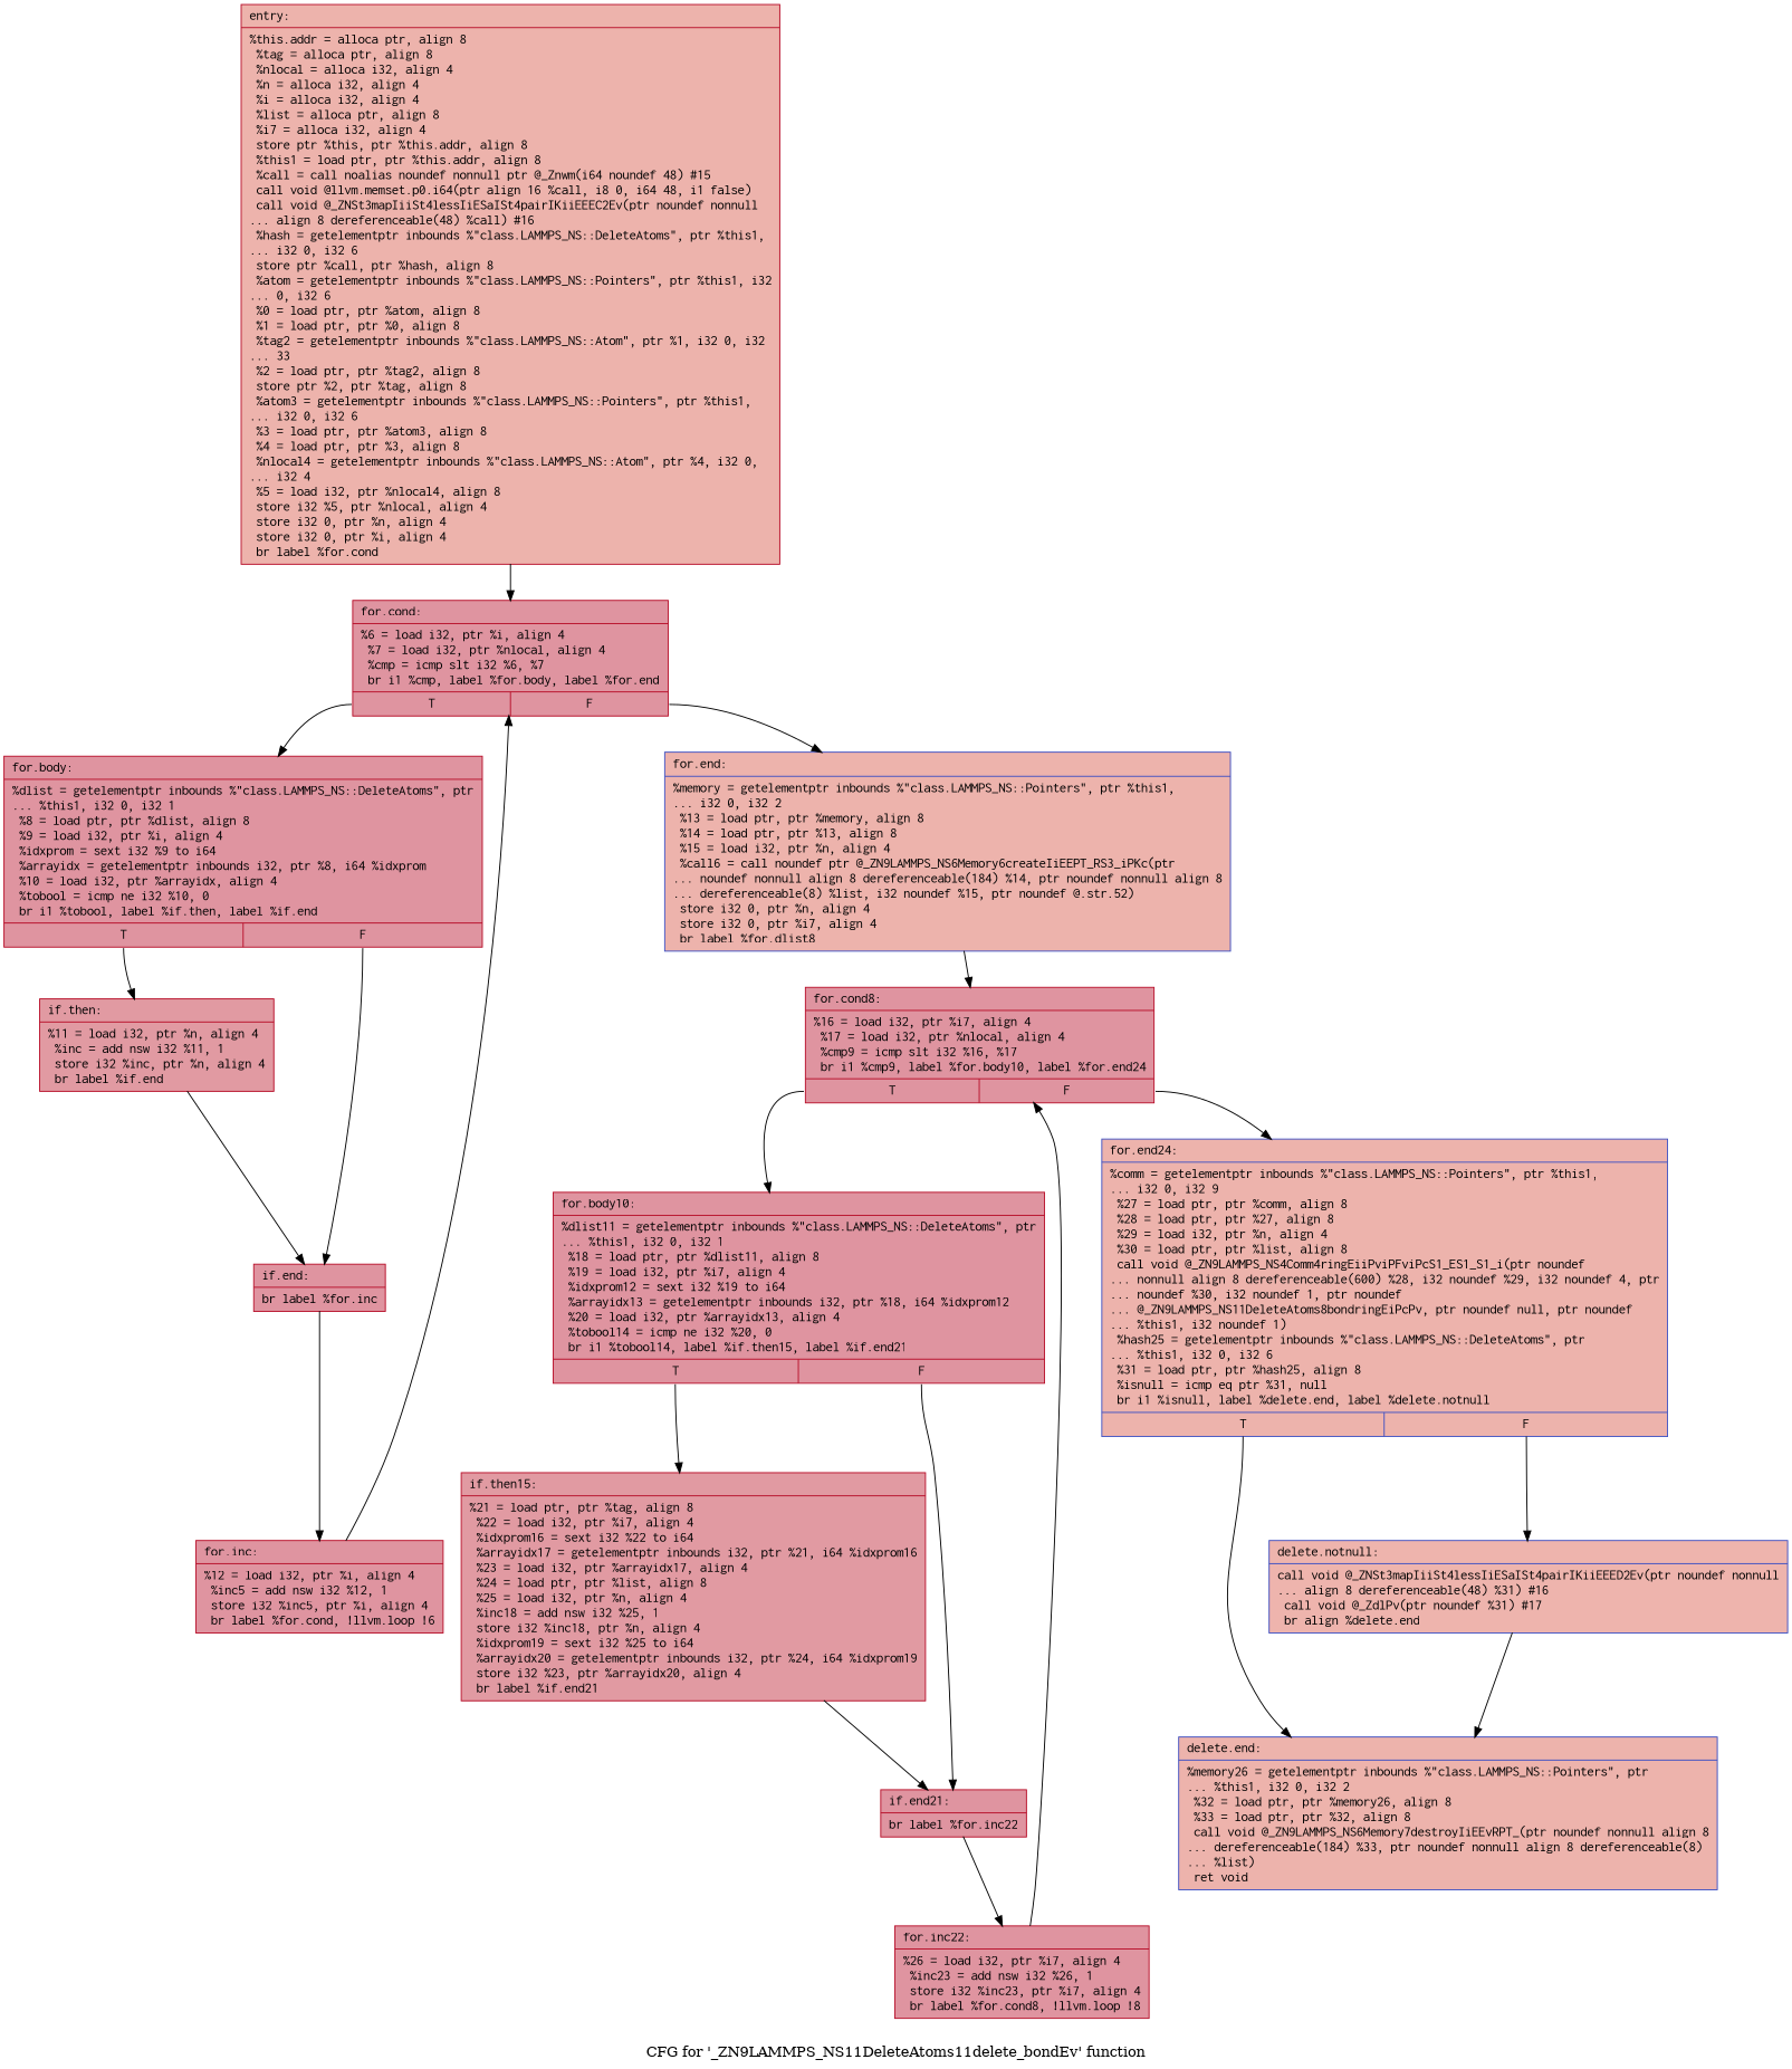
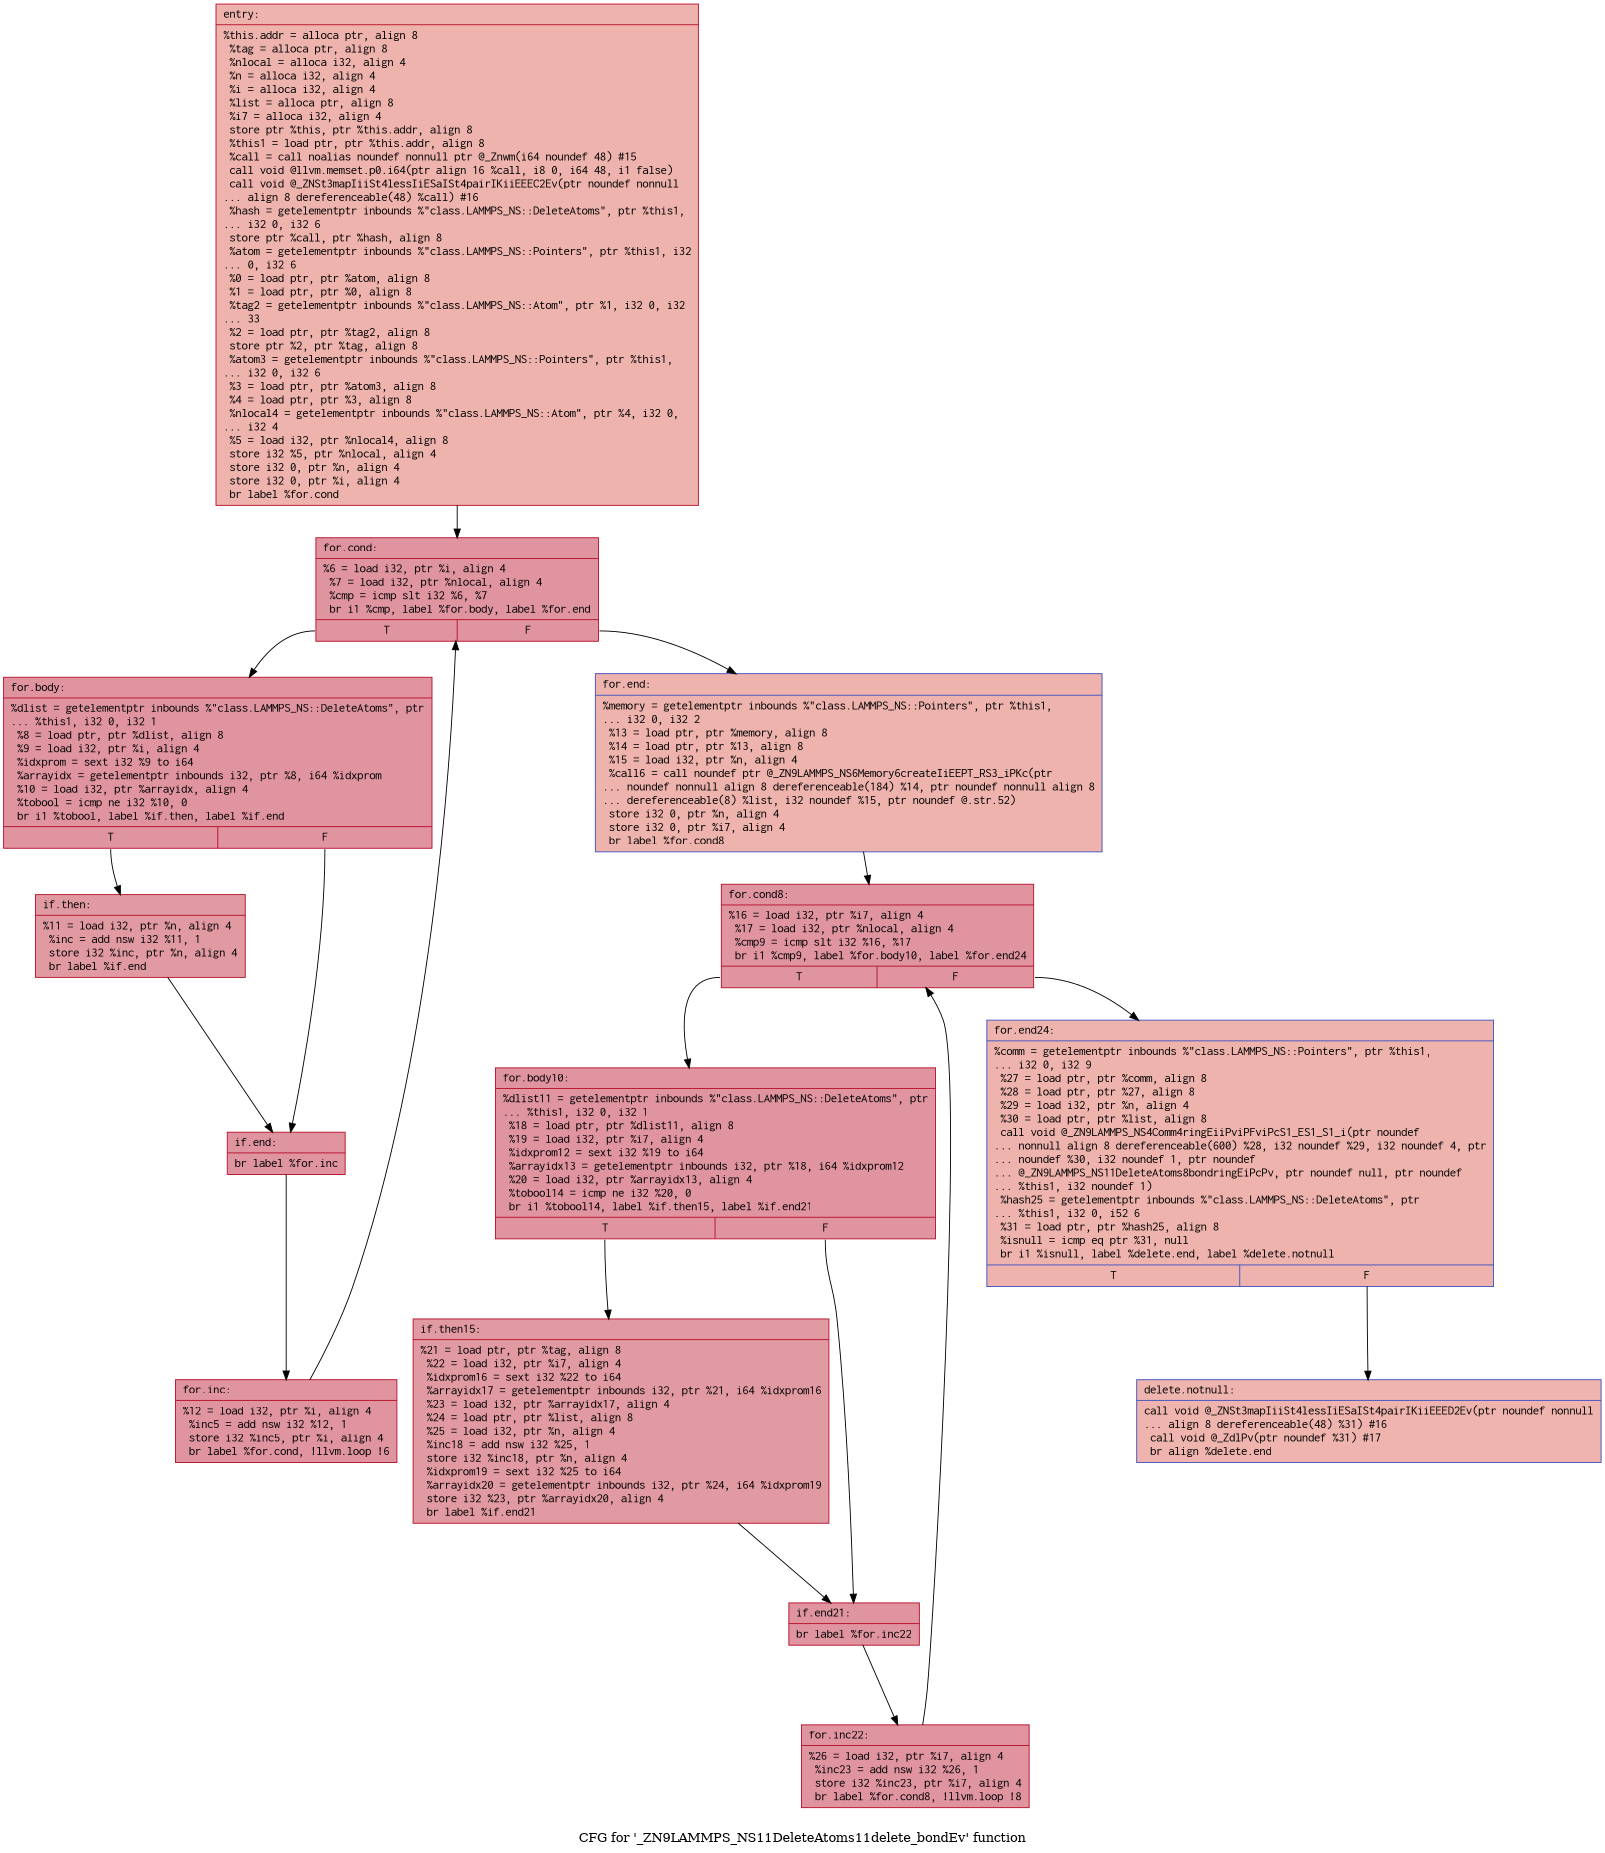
  digraph {
    label="CFG for '_ZN9LAMMPS_NS11DeleteAtoms11delete_bondEv' function"
    node [color="#b70d28ff" fillcolor="#b70d2870" fontname=Courier shape=record style=filled]
    n1 [fillcolor="#d6524470" label="{entry:\l|  %this.addr = alloca ptr, align 8\l  %tag = alloca ptr, align 8\l  %nlocal = alloca i32, align 4\l  %n = alloca i32, align 4\l  %i = alloca i32, align 4\l  %list = alloca ptr, align 8\l  %i7 = alloca i32, align 4\l  store ptr %this, ptr %this.addr, align 8\l  %this1 = load ptr, ptr %this.addr, align 8\l  %call = call noalias noundef nonnull ptr @_Znwm(i64 noundef 48) #15\l  call void @llvm.memset.p0.i64(ptr align 16 %call, i8 0, i64 48, i1 false)\l  call void @_ZNSt3mapIiiSt4lessIiESaISt4pairIKiiEEEC2Ev(ptr noundef nonnull\l... align 8 dereferenceable(48) %call) #16\l  %hash = getelementptr inbounds %\"class.LAMMPS_NS::DeleteAtoms\", ptr %this1,\l... i32 0, i32 6\l  store ptr %call, ptr %hash, align 8\l  %atom = getelementptr inbounds %\"class.LAMMPS_NS::Pointers\", ptr %this1, i32\l... 0, i32 6\l  %0 = load ptr, ptr %atom, align 8\l  %1 = load ptr, ptr %0, align 8\l  %tag2 = getelementptr inbounds %\"class.LAMMPS_NS::Atom\", ptr %1, i32 0, i32\l... 33\l  %2 = load ptr, ptr %tag2, align 8\l  store ptr %2, ptr %tag, align 8\l  %atom3 = getelementptr inbounds %\"class.LAMMPS_NS::Pointers\", ptr %this1,\l... i32 0, i32 6\l  %3 = load ptr, ptr %atom3, align 8\l  %4 = load ptr, ptr %3, align 8\l  %nlocal4 = getelementptr inbounds %\"class.LAMMPS_NS::Atom\", ptr %4, i32 0,\l... i32 4\l  %5 = load i32, ptr %nlocal4, align 8\l  store i32 %5, ptr %nlocal, align 4\l  store i32 0, ptr %n, align 4\l  store i32 0, ptr %i, align 4\l  br label %for.cond\l}"]
    n2 [label="{for.cond:\l|  %6 = load i32, ptr %i, align 4\l  %7 = load i32, ptr %nlocal, align 4\l  %cmp = icmp slt i32 %6, %7\l  br i1 %cmp, label %for.body, label %for.end\l|{<s0>T|<s1>F}}"]
    n3 [label="{for.body:\l|  %dlist = getelementptr inbounds %\"class.LAMMPS_NS::DeleteAtoms\", ptr\l... %this1, i32 0, i32 1\l  %8 = load ptr, ptr %dlist, align 8\l  %9 = load i32, ptr %i, align 4\l  %idxprom = sext i32 %9 to i64\l  %arrayidx = getelementptr inbounds i32, ptr %8, i64 %idxprom\l  %10 = load i32, ptr %arrayidx, align 4\l  %tobool = icmp ne i32 %10, 0\l  br i1 %tobool, label %if.then, label %if.end\l|{<s0>T|<s1>F}}"]
-   n4 [color="#3d50c3ff" fillcolor="#d6524470" label="{for.end:\l|  %memory = getelementptr inbounds %\"class.LAMMPS_NS::Pointers\", ptr %this1,\l... i32 0, i32 2\l  %13 = load ptr, ptr %memory, align 8\l  %14 = load ptr, ptr %13, align 8\l  %15 = load i32, ptr %n, align 4\l  %call6 = call noundef ptr @_ZN9LAMMPS_NS6Memory6createIiEEPT_RS3_iPKc(ptr\l... noundef nonnull align 8 dereferenceable(184) %14, ptr noundef nonnull align 8\l... dereferenceable(8) %list, i32 noundef %15, ptr noundef @.str.52)\l  store i32 0, ptr %n, align 4\l  store i32 0, ptr %i7, align 4\l  br label %for.dlist8\l}"]
+   n4 [color="#3d50c3ff" fillcolor="#d6524470" label="{for.end:\l|  %memory = getelementptr inbounds %\"class.LAMMPS_NS::Pointers\", ptr %this1,\l... i32 0, i32 2\l  %13 = load ptr, ptr %memory, align 8\l  %14 = load ptr, ptr %13, align 8\l  %15 = load i32, ptr %n, align 4\l  %call6 = call noundef ptr @_ZN9LAMMPS_NS6Memory6createIiEEPT_RS3_iPKc(ptr\l... noundef nonnull align 8 dereferenceable(184) %14, ptr noundef nonnull align 8\l... dereferenceable(8) %list, i32 noundef %15, ptr noundef @.str.52)\l  store i32 0, ptr %n, align 4\l  store i32 0, ptr %i7, align 4\l  br label %for.cond8\l}"]
    n5 [fillcolor="#bb1b2c70" label="{if.then:\l|  %11 = load i32, ptr %n, align 4\l  %inc = add nsw i32 %11, 1\l  store i32 %inc, ptr %n, align 4\l  br label %if.end\l}"]
    n6 [label="{if.end:\l|  br label %for.inc\l}"]
    n7 [label="{for.cond8:\l|  %16 = load i32, ptr %i7, align 4\l  %17 = load i32, ptr %nlocal, align 4\l  %cmp9 = icmp slt i32 %16, %17\l  br i1 %cmp9, label %for.body10, label %for.end24\l|{<s0>T|<s1>F}}"]
    n8 [label="{for.inc:\l|  %12 = load i32, ptr %i, align 4\l  %inc5 = add nsw i32 %12, 1\l  store i32 %inc5, ptr %i, align 4\l  br label %for.cond, !llvm.loop !6\l}"]
    n9 [label="{for.body10:\l|  %dlist11 = getelementptr inbounds %\"class.LAMMPS_NS::DeleteAtoms\", ptr\l... %this1, i32 0, i32 1\l  %18 = load ptr, ptr %dlist11, align 8\l  %19 = load i32, ptr %i7, align 4\l  %idxprom12 = sext i32 %19 to i64\l  %arrayidx13 = getelementptr inbounds i32, ptr %18, i64 %idxprom12\l  %20 = load i32, ptr %arrayidx13, align 4\l  %tobool14 = icmp ne i32 %20, 0\l  br i1 %tobool14, label %if.then15, label %if.end21\l|{<s0>T|<s1>F}}"]
-   n10 [color="#3d50c3ff" fillcolor="#d6524470" label="{for.end24:\l|  %comm = getelementptr inbounds %\"class.LAMMPS_NS::Pointers\", ptr %this1,\l... i32 0, i32 9\l  %27 = load ptr, ptr %comm, align 8\l  %28 = load ptr, ptr %27, align 8\l  %29 = load i32, ptr %n, align 4\l  %30 = load ptr, ptr %list, align 8\l  call void @_ZN9LAMMPS_NS4Comm4ringEiiPviPFviPcS1_ES1_S1_i(ptr noundef\l... nonnull align 8 dereferenceable(600) %28, i32 noundef %29, i32 noundef 4, ptr\l... noundef %30, i32 noundef 1, ptr noundef\l... @_ZN9LAMMPS_NS11DeleteAtoms8bondringEiPcPv, ptr noundef null, ptr noundef\l... %this1, i32 noundef 1)\l  %hash25 = getelementptr inbounds %\"class.LAMMPS_NS::DeleteAtoms\", ptr\l... %this1, i32 0, i32 6\l  %31 = load ptr, ptr %hash25, align 8\l  %isnull = icmp eq ptr %31, null\l  br i1 %isnull, label %delete.end, label %delete.notnull\l|{<s0>T|<s1>F}}"]
+   n10 [color="#3d50c3ff" fillcolor="#d6524470" label="{for.end24:\l|  %comm = getelementptr inbounds %\"class.LAMMPS_NS::Pointers\", ptr %this1,\l... i32 0, i32 9\l  %27 = load ptr, ptr %comm, align 8\l  %28 = load ptr, ptr %27, align 8\l  %29 = load i32, ptr %n, align 4\l  %30 = load ptr, ptr %list, align 8\l  call void @_ZN9LAMMPS_NS4Comm4ringEiiPviPFviPcS1_ES1_S1_i(ptr noundef\l... nonnull align 8 dereferenceable(600) %28, i32 noundef %29, i32 noundef 4, ptr\l... noundef %30, i32 noundef 1, ptr noundef\l... @_ZN9LAMMPS_NS11DeleteAtoms8bondringEiPcPv, ptr noundef null, ptr noundef\l... %this1, i32 noundef 1)\l  %hash25 = getelementptr inbounds %\"class.LAMMPS_NS::DeleteAtoms\", ptr\l... %this1, i32 0, i52 6\l  %31 = load ptr, ptr %hash25, align 8\l  %isnull = icmp eq ptr %31, null\l  br i1 %isnull, label %delete.end, label %delete.notnull\l|{<s0>T|<s1>F}}"]
    n11 [fillcolor="#bb1b2c70" label="{if.then15:\l|  %21 = load ptr, ptr %tag, align 8\l  %22 = load i32, ptr %i7, align 4\l  %idxprom16 = sext i32 %22 to i64\l  %arrayidx17 = getelementptr inbounds i32, ptr %21, i64 %idxprom16\l  %23 = load i32, ptr %arrayidx17, align 4\l  %24 = load ptr, ptr %list, align 8\l  %25 = load i32, ptr %n, align 4\l  %inc18 = add nsw i32 %25, 1\l  store i32 %inc18, ptr %n, align 4\l  %idxprom19 = sext i32 %25 to i64\l  %arrayidx20 = getelementptr inbounds i32, ptr %24, i64 %idxprom19\l  store i32 %23, ptr %arrayidx20, align 4\l  br label %if.end21\l}"]
    n12 [label="{if.end21:\l|  br label %for.inc22\l}"]
-   n13 [color="#3d50c3ff" fillcolor="#d6524470" label="{delete.end:\l|  %memory26 = getelementptr inbounds %\"class.LAMMPS_NS::Pointers\", ptr\l... %this1, i32 0, i32 2\l  %32 = load ptr, ptr %memory26, align 8\l  %33 = load ptr, ptr %32, align 8\l  call void @_ZN9LAMMPS_NS6Memory7destroyIiEEvRPT_(ptr noundef nonnull align 8\l... dereferenceable(184) %33, ptr noundef nonnull align 8 dereferenceable(8)\l... %list)\l  ret void\l}"]
    n14 [color="#3d50c3ff" fillcolor="#d8564670" label="{delete.notnull:\l|  call void @_ZNSt3mapIiiSt4lessIiESaISt4pairIKiiEEED2Ev(ptr noundef nonnull\l... align 8 dereferenceable(48) %31) #16\l  call void @_ZdlPv(ptr noundef %31) #17\l  br align %delete.end\l}"]
    n15 [label="{for.inc22:\l|  %26 = load i32, ptr %i7, align 4\l  %inc23 = add nsw i32 %26, 1\l  store i32 %inc23, ptr %i7, align 4\l  br label %for.cond8, !llvm.loop !8\l}"]
    n1 -> n2
    n2 -> n3 [tailport=s0]
    n2 -> n4 [tailport=s1]
    n3 -> n5 [tailport=s0]
    n3 -> n6 [tailport=s1]
    n4 -> n7
    n5 -> n6
    n6 -> n8
    n7 -> n9 [tailport=s0]
    n7 -> n10 [tailport=s1]
    n8 -> n2
    n9 -> n11 [tailport=s0]
    n9 -> n12 [tailport=s1]
-   n10 -> n13 [tailport=s0]
    n10 -> n14 [tailport=s1]
    n11 -> n12
    n12 -> n15
-   n14 -> n13
    n15 -> n7
  }
